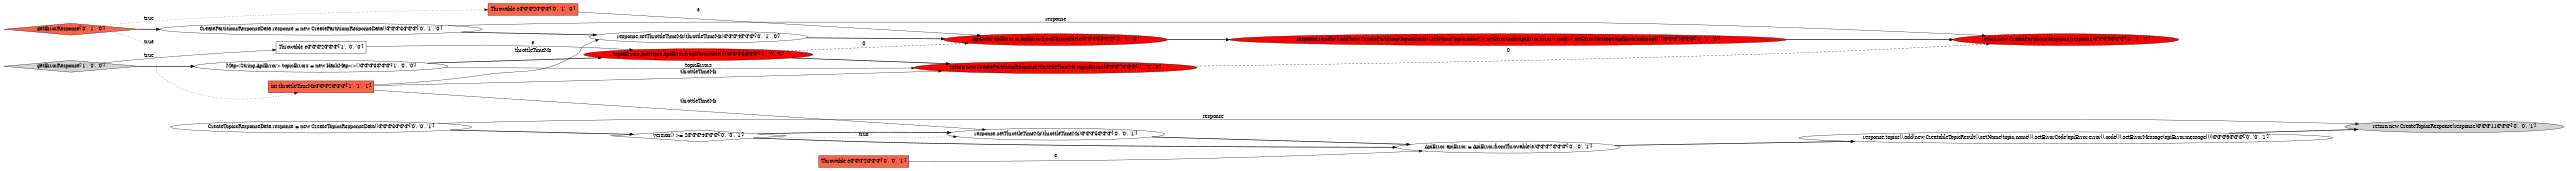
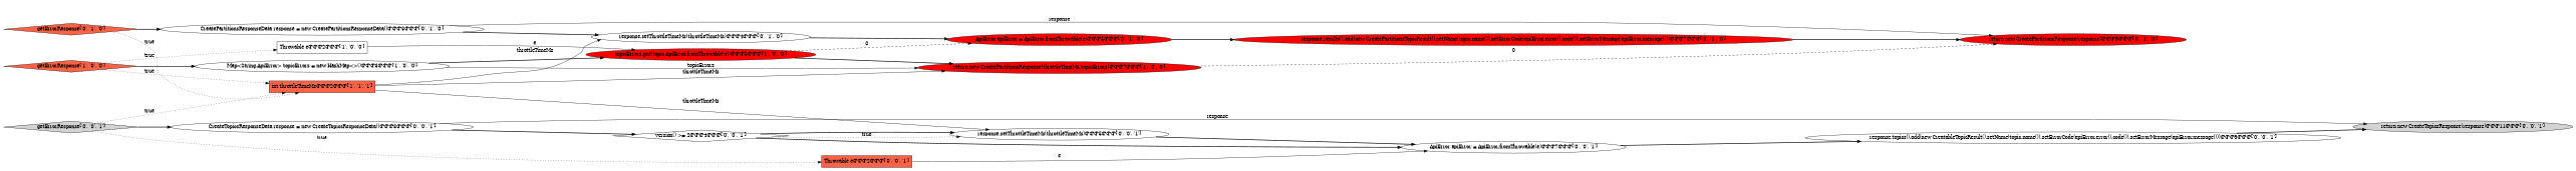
  digraph {
    rankdir=LR
    node [fillcolor=white shape=ellipse style=filled]
    edge [style=bold]
    n1 [fillcolor=red label="return new CreatePartitionsResponse(throttleTimeMs,topicErrors)@@@7@@@['1', '0', '0']"]
    n2 [fillcolor=red label="return new CreatePartitionsResponse(response)@@@9@@@['0', '1', '0']"]
    n3 [fillcolor=tomato label="getErrorResponse['0', '1', '0']" shape=diamond]
-   n4 [fillcolor=tomato label="Throwable e@@@2@@@['0', '1', '0']" shape=box]
    n5 [label="CreatePartitionsResponseData response = new CreatePartitionsResponseData()@@@3@@@['0', '1', '0']"]
    n6 [fillcolor=tomato label="int throttleTimeMs@@@2@@@['1', '1', '1']" shape=box]
    n7 [fillcolor=red label="ApiError apiError = ApiError.fromThrowable(e)@@@5@@@['0', '1', '0']"]
    n8 [label="response.setThrottleTimeMs(throttleTimeMs)@@@4@@@['0', '1', '0']"]
    n9 [label="response.setThrottleTimeMs(throttleTimeMs)@@@5@@@['0', '0', '1']"]
    n10 [fillcolor=red label="topicErrors.put(topic,ApiError.fromThrowable(e))@@@5@@@['1', '0', '0']"]
    n11 [fillcolor=red label="response.results().add(new CreatePartitionsTopicResult().setName(topic.name()).setErrorCode(apiError.error().code()).setErrorMessage(apiError.message()))@@@7@@@['0', '1', '0']"]
    n12 [fillcolor=tomato label="Throwable e@@@2@@@['0', '0', '1']" shape=box]
    n13 [label="ApiError apiError = ApiError.fromThrowable(e)@@@7@@@['0', '0', '1']"]
    n14 [label="response.topics().add(new CreatableTopicResult().setName(topic.name()).setErrorCode(apiError.error().code()).setErrorMessage(apiError.message()))@@@9@@@['0', '0', '1']"]
+   n15 [fillcolor=lightgray label="getErrorResponse['0', '0', '1']" shape=diamond]
    n16 [label="CreateTopicsResponseData response = new CreateTopicsResponseData()@@@3@@@['0', '0', '1']"]
    n17 [fillcolor=lightgray label="return new CreateTopicsResponse(response)@@@11@@@['0', '0', '1']"]
    n18 [label="version() >= 2@@@4@@@['0', '0', '1']" shape=diamond]
    n19 [label="Map<String,ApiError> topicErrors = new HashMap<>()@@@3@@@['1', '0', '0']"]
    n20 [label="Throwable e@@@2@@@['1', '0', '0']" shape=box]
-   n21 [fillcolor=lightgray label="getErrorResponse['1', '0', '0']" shape=diamond]
+   n21 [fillcolor=tomato label="getErrorResponse['1', '0', '0']" shape=diamond]
    n1 -> n2 [label=0 style=dashed]
-   n3 -> n4 [label=true style=dotted]
    n3 -> n5
    n3 -> n6 [label=true style=dotted]
-   n4 -> n7 [label=e style=solid]
    n5 -> n2 [label=response style=solid]
    n5 -> n8
    n6 -> n1 [label=throttleTimeMs style=solid]
    n6 -> n8 [label=throttleTimeMs style=solid]
    n6 -> n9 [label=throttleTimeMs style=solid]
    n7 -> n11
    n8 -> n7
    n9 -> n13
    n10 -> n1
    n10 -> n7 [label=0 style=dashed]
    n11 -> n2
    n12 -> n13 [label=e style=solid]
    n13 -> n14
    n14 -> n17
+   n15 -> n6 [label=true style=dotted]
+   n15 -> n12 [label=true style=dotted]
+   n15 -> n16
    n16 -> n17 [label=response style=solid]
    n16 -> n18
    n18 -> n9 [label=true style=dotted]
    n18 -> n9
    n18 -> n13
    n19 -> n1 [label=topicErrors style=solid]
    n19 -> n10
    n20 -> n10 [label=e style=solid]
+   n21 -> n6 [label=true style=dotted]
    n21 -> n19
-   n21 -> n20 [label=true style=solid]
+   n21 -> n20 [label=true style=dotted]
  }
